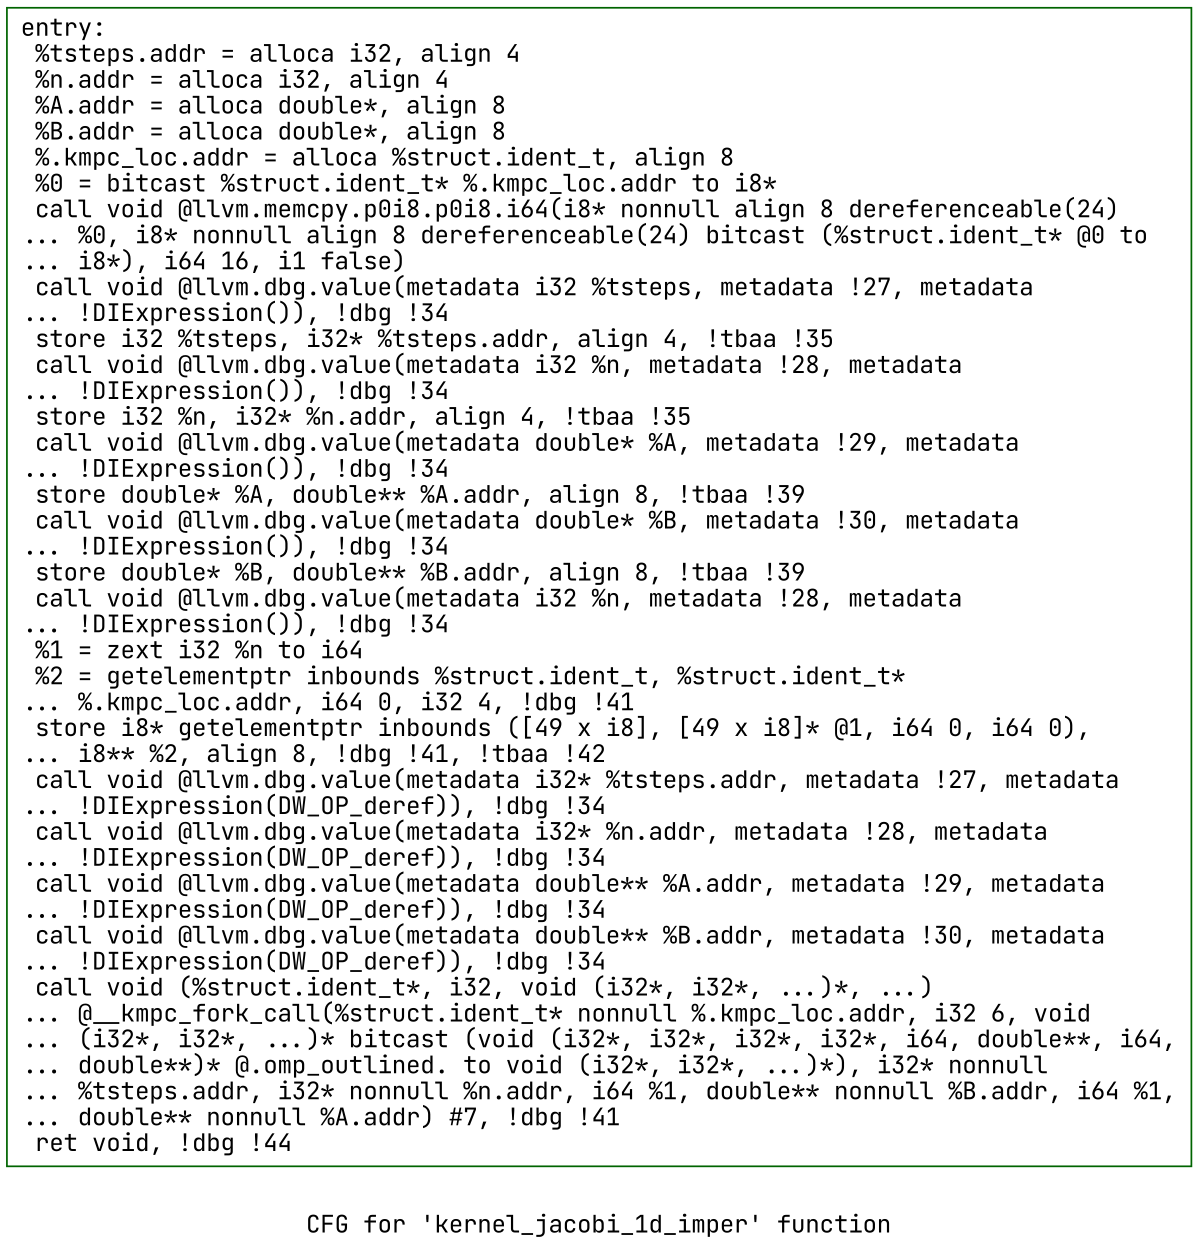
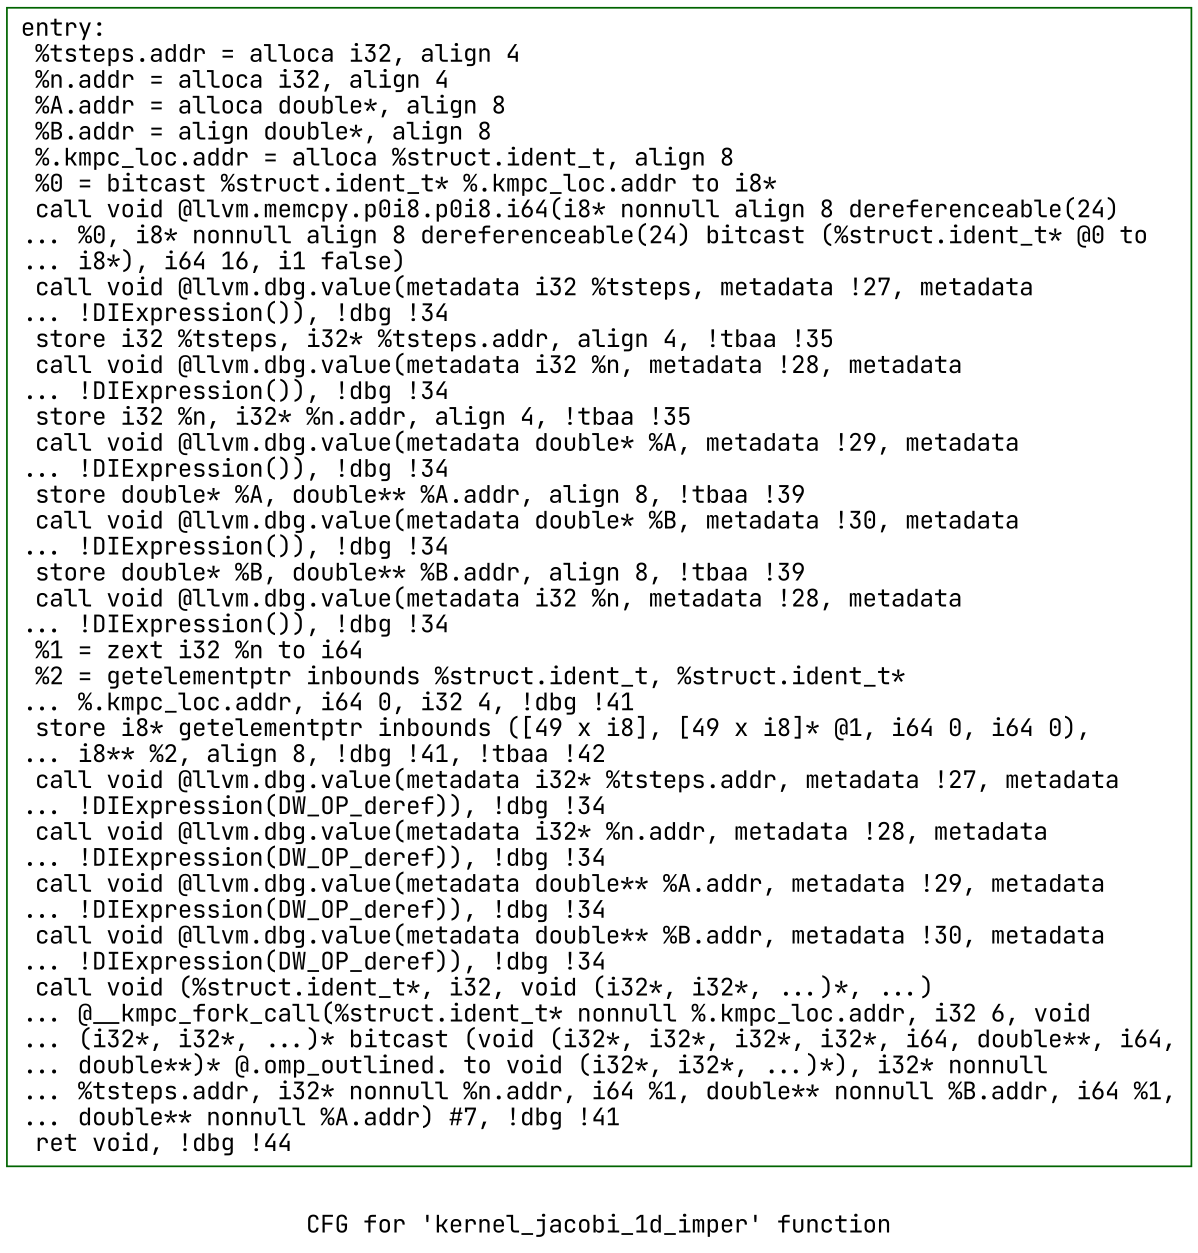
  digraph {
    label="CFG for 'kernel_jacobi_1d_imper' function"
    fontname="JetBrains Mono"
-   n1 [label="{entry:\l  %tsteps.addr = alloca i32, align 4\l  %n.addr = alloca i32, align 4\l  %A.addr = alloca double*, align 8\l  %B.addr = alloca double*, align 8\l  %.kmpc_loc.addr = alloca %struct.ident_t, align 8\l  %0 = bitcast %struct.ident_t* %.kmpc_loc.addr to i8*\l  call void @llvm.memcpy.p0i8.p0i8.i64(i8* nonnull align 8 dereferenceable(24)\l... %0, i8* nonnull align 8 dereferenceable(24) bitcast (%struct.ident_t* @0 to\l... i8*), i64 16, i1 false)\l  call void @llvm.dbg.value(metadata i32 %tsteps, metadata !27, metadata\l... !DIExpression()), !dbg !34\l  store i32 %tsteps, i32* %tsteps.addr, align 4, !tbaa !35\l  call void @llvm.dbg.value(metadata i32 %n, metadata !28, metadata\l... !DIExpression()), !dbg !34\l  store i32 %n, i32* %n.addr, align 4, !tbaa !35\l  call void @llvm.dbg.value(metadata double* %A, metadata !29, metadata\l... !DIExpression()), !dbg !34\l  store double* %A, double** %A.addr, align 8, !tbaa !39\l  call void @llvm.dbg.value(metadata double* %B, metadata !30, metadata\l... !DIExpression()), !dbg !34\l  store double* %B, double** %B.addr, align 8, !tbaa !39\l  call void @llvm.dbg.value(metadata i32 %n, metadata !28, metadata\l... !DIExpression()), !dbg !34\l  %1 = zext i32 %n to i64\l  %2 = getelementptr inbounds %struct.ident_t, %struct.ident_t*\l... %.kmpc_loc.addr, i64 0, i32 4, !dbg !41\l  store i8* getelementptr inbounds ([49 x i8], [49 x i8]* @1, i64 0, i64 0),\l... i8** %2, align 8, !dbg !41, !tbaa !42\l  call void @llvm.dbg.value(metadata i32* %tsteps.addr, metadata !27, metadata\l... !DIExpression(DW_OP_deref)), !dbg !34\l  call void @llvm.dbg.value(metadata i32* %n.addr, metadata !28, metadata\l... !DIExpression(DW_OP_deref)), !dbg !34\l  call void @llvm.dbg.value(metadata double** %A.addr, metadata !29, metadata\l... !DIExpression(DW_OP_deref)), !dbg !34\l  call void @llvm.dbg.value(metadata double** %B.addr, metadata !30, metadata\l... !DIExpression(DW_OP_deref)), !dbg !34\l  call void (%struct.ident_t*, i32, void (i32*, i32*, ...)*, ...)\l... @__kmpc_fork_call(%struct.ident_t* nonnull %.kmpc_loc.addr, i32 6, void\l... (i32*, i32*, ...)* bitcast (void (i32*, i32*, i32*, i32*, i64, double**, i64,\l... double**)* @.omp_outlined. to void (i32*, i32*, ...)*), i32* nonnull\l... %tsteps.addr, i32* nonnull %n.addr, i64 %1, double** nonnull %B.addr, i64 %1,\l... double** nonnull %A.addr) #7, !dbg !41\l  ret void, !dbg !44\l}" shape=record color=darkgreen fontname="JetBrains Mono"]
+   n1 [label="{entry:\l  %tsteps.addr = alloca i32, align 4\l  %n.addr = alloca i32, align 4\l  %A.addr = alloca double*, align 8\l  %B.addr = align double*, align 8\l  %.kmpc_loc.addr = alloca %struct.ident_t, align 8\l  %0 = bitcast %struct.ident_t* %.kmpc_loc.addr to i8*\l  call void @llvm.memcpy.p0i8.p0i8.i64(i8* nonnull align 8 dereferenceable(24)\l... %0, i8* nonnull align 8 dereferenceable(24) bitcast (%struct.ident_t* @0 to\l... i8*), i64 16, i1 false)\l  call void @llvm.dbg.value(metadata i32 %tsteps, metadata !27, metadata\l... !DIExpression()), !dbg !34\l  store i32 %tsteps, i32* %tsteps.addr, align 4, !tbaa !35\l  call void @llvm.dbg.value(metadata i32 %n, metadata !28, metadata\l... !DIExpression()), !dbg !34\l  store i32 %n, i32* %n.addr, align 4, !tbaa !35\l  call void @llvm.dbg.value(metadata double* %A, metadata !29, metadata\l... !DIExpression()), !dbg !34\l  store double* %A, double** %A.addr, align 8, !tbaa !39\l  call void @llvm.dbg.value(metadata double* %B, metadata !30, metadata\l... !DIExpression()), !dbg !34\l  store double* %B, double** %B.addr, align 8, !tbaa !39\l  call void @llvm.dbg.value(metadata i32 %n, metadata !28, metadata\l... !DIExpression()), !dbg !34\l  %1 = zext i32 %n to i64\l  %2 = getelementptr inbounds %struct.ident_t, %struct.ident_t*\l... %.kmpc_loc.addr, i64 0, i32 4, !dbg !41\l  store i8* getelementptr inbounds ([49 x i8], [49 x i8]* @1, i64 0, i64 0),\l... i8** %2, align 8, !dbg !41, !tbaa !42\l  call void @llvm.dbg.value(metadata i32* %tsteps.addr, metadata !27, metadata\l... !DIExpression(DW_OP_deref)), !dbg !34\l  call void @llvm.dbg.value(metadata i32* %n.addr, metadata !28, metadata\l... !DIExpression(DW_OP_deref)), !dbg !34\l  call void @llvm.dbg.value(metadata double** %A.addr, metadata !29, metadata\l... !DIExpression(DW_OP_deref)), !dbg !34\l  call void @llvm.dbg.value(metadata double** %B.addr, metadata !30, metadata\l... !DIExpression(DW_OP_deref)), !dbg !34\l  call void (%struct.ident_t*, i32, void (i32*, i32*, ...)*, ...)\l... @__kmpc_fork_call(%struct.ident_t* nonnull %.kmpc_loc.addr, i32 6, void\l... (i32*, i32*, ...)* bitcast (void (i32*, i32*, i32*, i32*, i64, double**, i64,\l... double**)* @.omp_outlined. to void (i32*, i32*, ...)*), i32* nonnull\l... %tsteps.addr, i32* nonnull %n.addr, i64 %1, double** nonnull %B.addr, i64 %1,\l... double** nonnull %A.addr) #7, !dbg !41\l  ret void, !dbg !44\l}" shape=record color=darkgreen fontname="JetBrains Mono"]
  }
